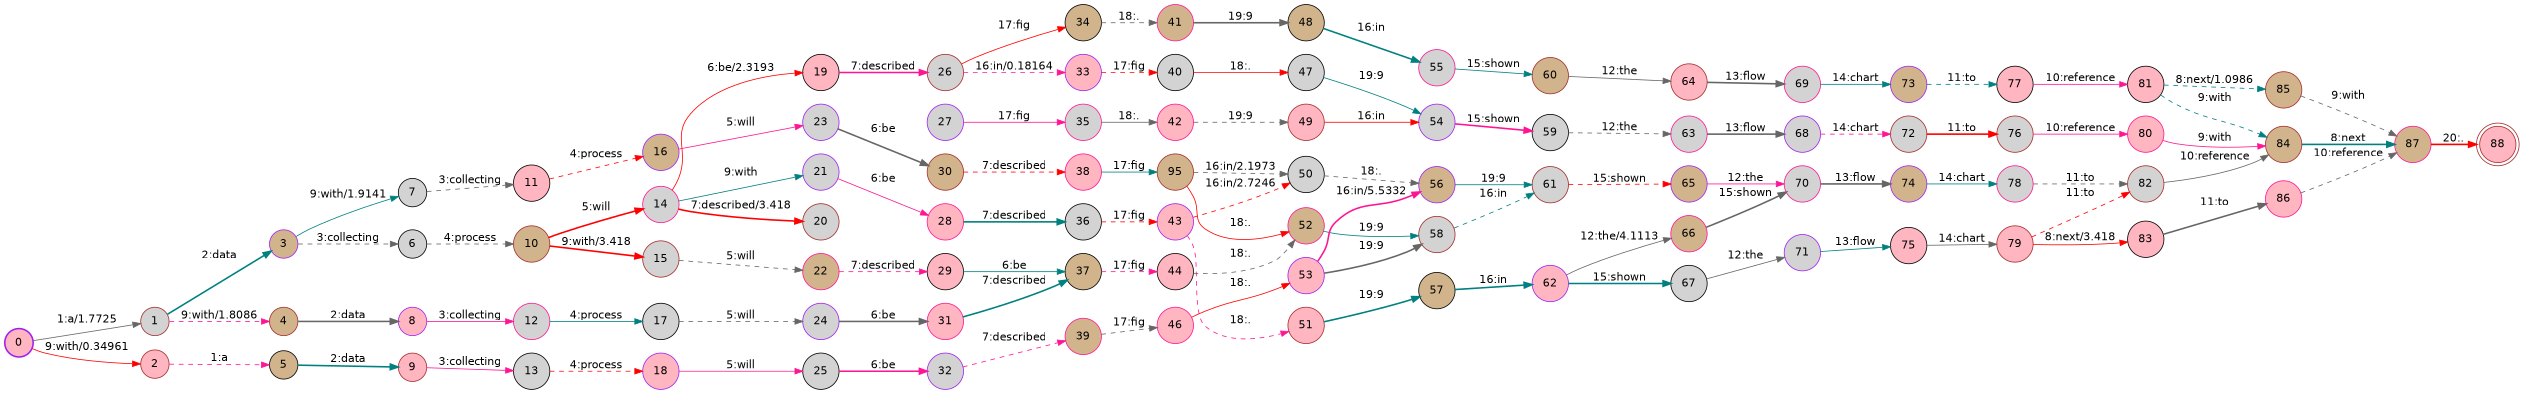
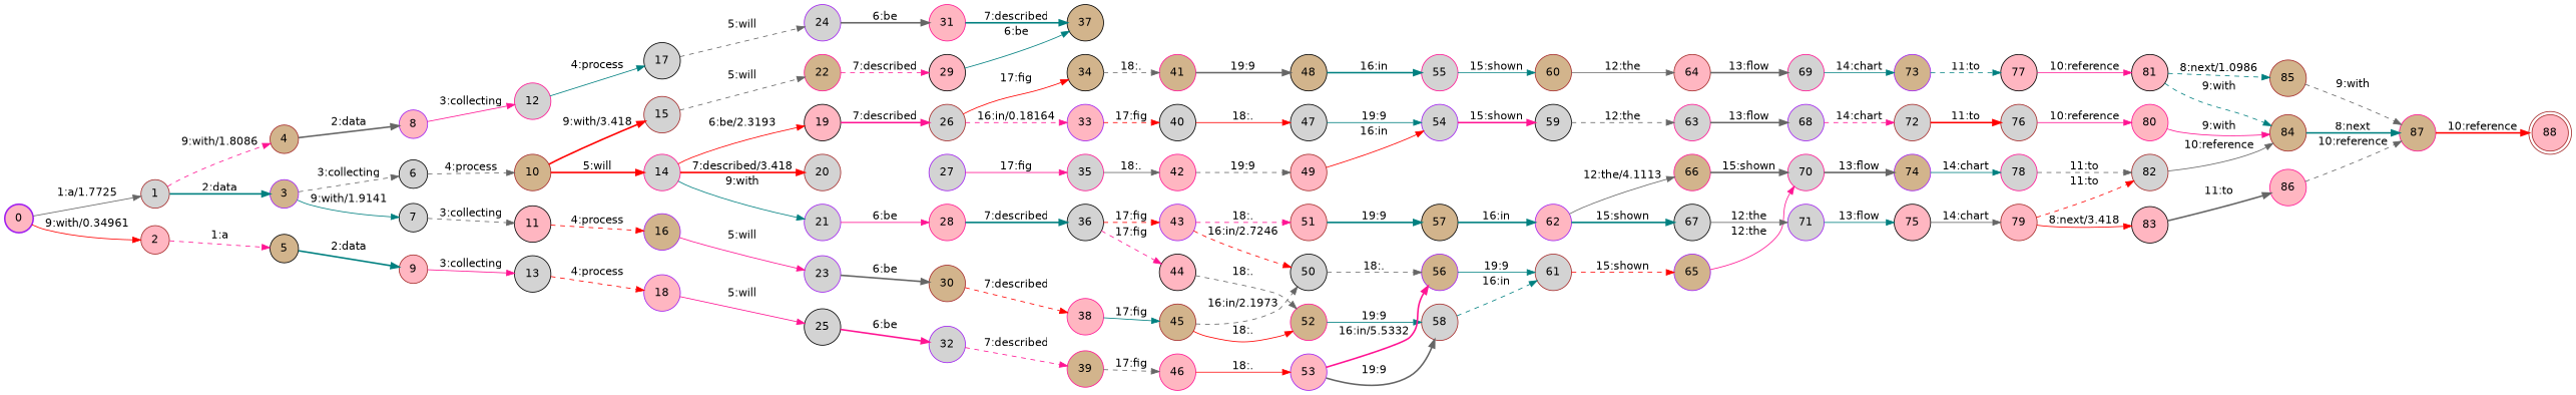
  digraph {
    fontname="DejaVu Sans"
    nodesep=0.25
    rankdir=LR
    ranksep=0.4
    node [color=black fillcolor=lightgrey fontname="DejaVu Sans" fontsize=14 shape=circle style="solid,filled"]
    edge [color=gray40 fontname="DejaVu Sans" fontsize=14 style=solid]
    n1 [color=purple fillcolor=lightpink label=0 style="bold,filled"]
    n2 [color=brown label=1]
    n3 [color=brown fillcolor=lightpink label=2]
    n4 [color=purple fillcolor=tan label=3]
    n5 [color=brown fillcolor=tan label=4]
    n6 [fillcolor=tan label=5]
    n7 [label=6]
    n8 [label=7]
    n9 [color=purple fillcolor=lightpink label=8]
    n10 [color=brown fillcolor=lightpink label=9]
    n11 [color=brown fillcolor=tan label=10]
    n12 [fillcolor=lightpink label=11]
    n13 [color=deeppink label=12]
    n14 [label=13]
    n15 [color=deeppink label=14]
    n16 [color=brown label=15]
    n17 [color=purple fillcolor=tan label=16]
    n18 [label=17]
    n19 [color=purple fillcolor=lightpink label=18]
    n20 [fillcolor=lightpink label=19]
    n21 [color=brown label=20]
    n22 [color=purple label=21]
    n23 [color=deeppink fillcolor=tan label=22]
    n24 [color=purple label=23]
    n25 [color=purple label=24]
    n26 [label=25]
    n27 [color=brown label=26]
    n28 [color=deeppink fillcolor=lightpink label=28]
    n29 [fillcolor=lightpink label=29]
    n30 [color=brown fillcolor=tan label=30]
    n31 [color=deeppink fillcolor=lightpink label=31]
    n32 [color=purple label=32]
    n33 [color=purple fillcolor=lightpink label=33]
    n34 [fillcolor=tan label=34]
    n35 [color=purple label=27]
    n36 [color=deeppink label=35]
    n37 [label=36]
    n38 [fillcolor=tan label=37]
    n39 [color=deeppink fillcolor=lightpink label=38]
    n40 [color=deeppink fillcolor=tan label=39]
    n41 [label=40]
    n42 [color=deeppink fillcolor=tan label=41]
    n43 [color=deeppink fillcolor=lightpink label=42]
    n44 [color=purple fillcolor=lightpink label=43]
    n45 [fillcolor=lightpink label=44]
-   n46 [color=brown fillcolor=tan label=95]
+   n46 [color=brown fillcolor=tan label=45]
    n47 [color=deeppink fillcolor=lightpink label=46]
    n48 [label=47]
    n49 [fillcolor=tan label=48]
    n50 [color=brown fillcolor=lightpink label=49]
    n51 [label=50]
    n52 [color=brown fillcolor=lightpink label=51]
    n53 [color=deeppink fillcolor=tan label=52]
    n54 [color=purple fillcolor=lightpink label=53]
    n55 [color=purple label=54]
    n56 [color=deeppink label=55]
    n57 [color=purple fillcolor=tan label=56]
    n58 [fillcolor=tan label=57]
    n59 [color=brown label=58]
    n60 [label=59]
    n61 [color=brown fillcolor=tan label=60]
    n62 [color=brown label=61]
    n63 [color=purple fillcolor=lightpink label=62]
    n64 [color=deeppink label=63]
    n65 [color=brown fillcolor=lightpink label=64]
    n66 [color=purple fillcolor=tan label=65]
    n67 [color=deeppink fillcolor=tan label=66]
    n68 [label=67]
    n69 [color=purple label=68]
    n70 [color=deeppink label=69]
    n71 [color=deeppink label=70]
    n72 [color=purple label=71]
    n73 [color=brown label=72]
    n74 [color=purple fillcolor=tan label=73]
    n75 [color=purple fillcolor=tan label=74]
    n76 [fillcolor=lightpink label=75]
    n77 [color=brown label=76]
    n78 [fillcolor=lightpink label=77]
    n79 [color=deeppink label=78]
    n80 [color=brown fillcolor=lightpink label=79]
    n81 [color=deeppink fillcolor=lightpink label=80]
    n82 [fillcolor=lightpink label=81]
    n83 [color=brown label=82]
    n84 [fillcolor=lightpink label=83]
    n85 [color=brown fillcolor=tan label=84]
    n86 [color=brown fillcolor=tan label=85]
    n87 [color=deeppink fillcolor=lightpink label=86]
    n88 [color=deeppink fillcolor=tan label=87]
    n89 [color=brown fillcolor=lightpink label=88 shape=doublecircle]
    n1 -> n2 [label="1:a/1.7725"]
    n1 -> n3 [color=red label="9:with/0.34961"]
    n2 -> n4 [color=teal label="2:data" style=bold]
    n2 -> n5 [color=deeppink label="9:with/1.8086" style=dashed]
    n3 -> n6 [color=deeppink label="1:a" style=dashed]
    n4 -> n7 [label="3:collecting" style=dashed]
    n4 -> n8 [color=teal label="9:with/1.9141"]
    n5 -> n9 [label="2:data" style=bold]
    n6 -> n10 [color=teal label="2:data" style=bold]
    n7 -> n11 [label="4:process" style=dashed]
    n8 -> n12 [label="3:collecting" style=dashed]
    n9 -> n13 [color=deeppink label="3:collecting"]
    n10 -> n14 [color=deeppink label="3:collecting"]
    n11 -> n15 [color=red label="5:will" style=bold]
    n11 -> n16 [color=red label="9:with/3.418" style=bold]
    n12 -> n17 [color=red label="4:process" style=dashed]
    n13 -> n18 [color=teal label="4:process"]
    n14 -> n19 [color=red label="4:process" style=dashed]
    n15 -> n20 [color=red label="6:be/2.3193"]
    n15 -> n21 [color=red label="7:described/3.418" style=bold]
    n15 -> n22 [color=teal label="9:with"]
    n16 -> n23 [label="5:will" style=dashed]
    n17 -> n24 [color=deeppink label="5:will"]
    n18 -> n25 [label="5:will" style=dashed]
    n19 -> n26 [color=deeppink label="5:will"]
    n20 -> n27 [color=deeppink label="7:described" style=bold]
    n22 -> n28 [color=deeppink label="6:be"]
    n23 -> n29 [color=deeppink label="7:described" style=dashed]
    n24 -> n30 [label="6:be" style=bold]
    n25 -> n31 [label="6:be" style=bold]
    n26 -> n32 [color=deeppink label="6:be" style=bold]
    n27 -> n33 [color=deeppink label="16:in/0.18164" style=dashed]
    n27 -> n34 [color=red label="17:fig"]
    n28 -> n37 [color=teal label="7:described" style=bold]
    n29 -> n38 [color=teal label="6:be"]
    n30 -> n39 [color=red label="7:described" style=dashed]
    n31 -> n38 [color=teal label="7:described" style=bold]
    n32 -> n40 [color=deeppink label="7:described" style=dashed]
    n33 -> n41 [color=red label="17:fig" style=dashed]
    n34 -> n42 [label="18:." style=dashed]
    n35 -> n36 [color=deeppink label="17:fig"]
    n36 -> n43 [label="18:."]
    n37 -> n44 [color=red label="17:fig" style=dashed]
-   n38 -> n45 [color=deeppink label="17:fig" style=dashed]
+   n37 -> n45 [color=deeppink label="17:fig" style=dashed]
    n39 -> n46 [color=teal label="17:fig"]
    n40 -> n47 [label="17:fig" style=dashed]
    n41 -> n48 [color=red label="18:."]
    n42 -> n49 [label="19:9" style=bold]
    n43 -> n50 [label="19:9" style=dashed]
    n44 -> n51 [color=red label="16:in/2.7246" style=dashed]
    n44 -> n52 [color=deeppink label="18:." style=dashed]
    n45 -> n53 [label="18:." style=dashed]
    n46 -> n51 [label="16:in/2.1973" style=dashed]
    n46 -> n53 [color=red label="18:."]
    n47 -> n54 [color=red label="18:."]
    n48 -> n55 [color=teal label="19:9"]
    n49 -> n56 [color=teal label="16:in" style=bold]
    n50 -> n55 [color=red label="16:in"]
    n51 -> n57 [label="18:." style=dashed]
    n52 -> n58 [color=teal label="19:9" style=bold]
    n53 -> n59 [color=teal label="19:9"]
    n54 -> n57 [color=deeppink label="16:in/5.5332" style=bold]
    n54 -> n59 [label="19:9" style=bold]
    n55 -> n60 [color=deeppink label="15:shown" style=bold]
    n56 -> n61 [color=teal label="15:shown"]
    n57 -> n62 [color=teal label="19:9"]
    n58 -> n63 [color=teal label="16:in" style=bold]
    n59 -> n62 [color=teal label="16:in" style=dashed]
    n60 -> n64 [label="12:the" style=dashed]
    n61 -> n65 [label="12:the"]
    n62 -> n66 [color=red label="15:shown" style=dashed]
    n63 -> n67 [label="12:the/4.1113"]
    n63 -> n68 [color=teal label="15:shown" style=bold]
    n64 -> n69 [label="13:flow" style=bold]
    n65 -> n70 [label="13:flow" style=bold]
    n66 -> n71 [color=deeppink label="12:the"]
    n67 -> n71 [label="15:shown" style=bold]
    n68 -> n72 [label="12:the"]
    n69 -> n73 [color=deeppink label="14:chart" style=dashed]
    n70 -> n74 [color=teal label="14:chart"]
    n71 -> n75 [label="13:flow" style=bold]
    n72 -> n76 [color=teal label="13:flow"]
    n73 -> n77 [color=red label="11:to" style=bold]
    n74 -> n78 [color=teal label="11:to" style=dashed]
    n75 -> n79 [color=teal label="14:chart"]
    n76 -> n80 [label="14:chart"]
    n77 -> n81 [color=deeppink label="10:reference"]
    n78 -> n82 [color=deeppink label="10:reference"]
    n79 -> n83 [label="11:to" style=dashed]
    n80 -> n83 [color=red label="11:to" style=dashed]
    n80 -> n84 [color=red label="8:next/3.418"]
    n81 -> n85 [color=deeppink label="9:with"]
    n82 -> n85 [color=teal label="9:with" style=dashed]
    n82 -> n86 [color=teal label="8:next/1.0986" style=dashed]
    n83 -> n85 [label="10:reference"]
    n84 -> n87 [label="11:to" style=bold]
    n85 -> n88 [color=teal label="8:next" style=bold]
    n86 -> n88 [label="9:with" style=dashed]
    n87 -> n88 [label="10:reference" style=dashed]
-   n88 -> n89 [color=red label="20:." style=bold]
+   n88 -> n89 [color=red label="10:reference" style=bold]
  }
